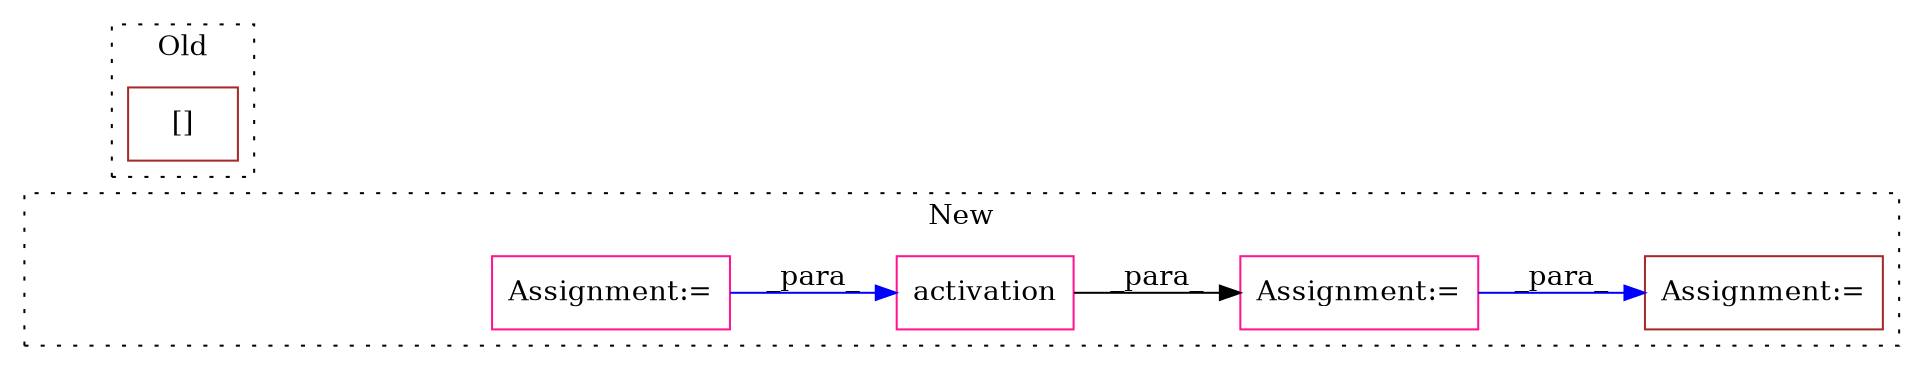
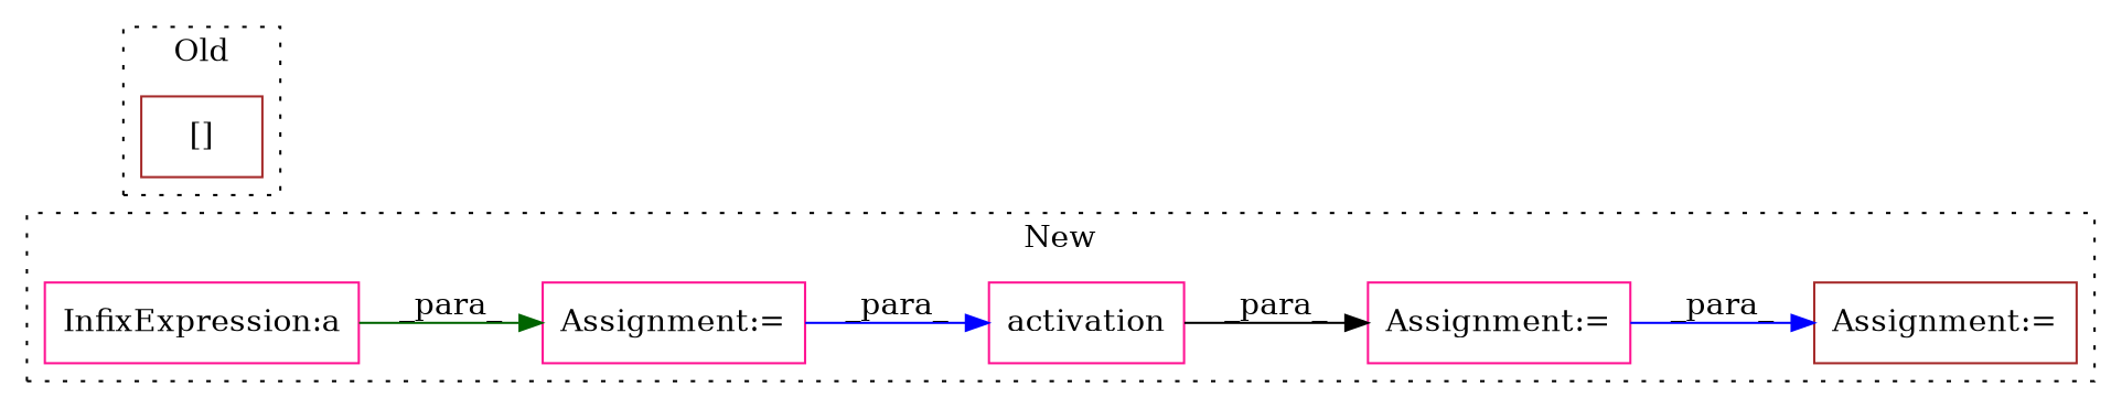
  digraph {
    rankdir=LR
    node [a=7 l=1 shape=box color=deeppink]
    edge [color=blue]
    n1 [a=32 l="11,1" label=activation s="28996,29010"]
    n2 [label="Assignment:=" s=28875]
    n3 [label="Assignment:=" s=28990]
+   n4 [a=27 l=3 label="InfixExpression:a" s=28898]
    n5 [label="Assignment:=" s=29058 color=brown]
    n6 [a=2 l="8,1" label="[]" s="1850,1861" color=brown]
    subgraph cluster_1 {
      label=New
      style=dotted
      n1
      n2
      n3
+     n4
      n5
    }
    subgraph cluster_2 {
      label=Old
      style=dotted
      n6
    }
    n1 -> n3 [label=_para_ color=black]
    n2 -> n1 [label=_para_]
    n3 -> n5 [label=_para_]
+   n4 -> n2 [label=_para_ color=darkgreen]
  }
